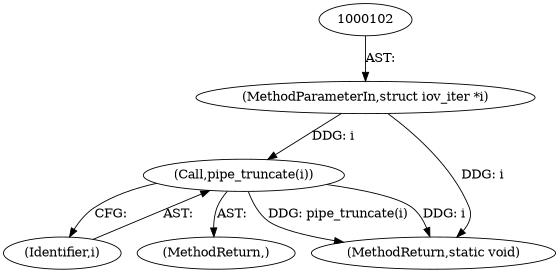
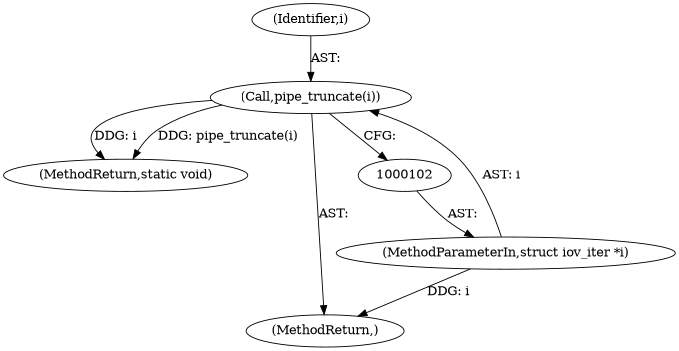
  digraph {
    n1 [label="(Call,pipe_truncate(i))"]
    n2 [label="(MethodReturn,static void)"]
    n3 [label="(Identifier,i)"]
    n4 [label="(MethodReturn,)"]
    n5 [label="(MethodParameterIn,struct iov_iter *i)"]
    1000102
    n1 -> n2 [label="DDG: i"]
    n1 -> n2 [label="DDG: pipe_truncate(i)"]
-   n1 -> n3 [label="CFG: "]
+   n1 -> 1000102 [label="CFG: "]
    n1 -> n4 [label="AST: "]
    n3 -> n1 [label="AST: "]
-   n5 -> n1 [label="DDG: i"]
-   n5 -> n2 [label="DDG: i"]
+   n5 -> n1 [label="AST: i"]
+   n5 -> n4 [label="DDG: i"]
    1000102 -> n5 [label="AST: "]
  }
